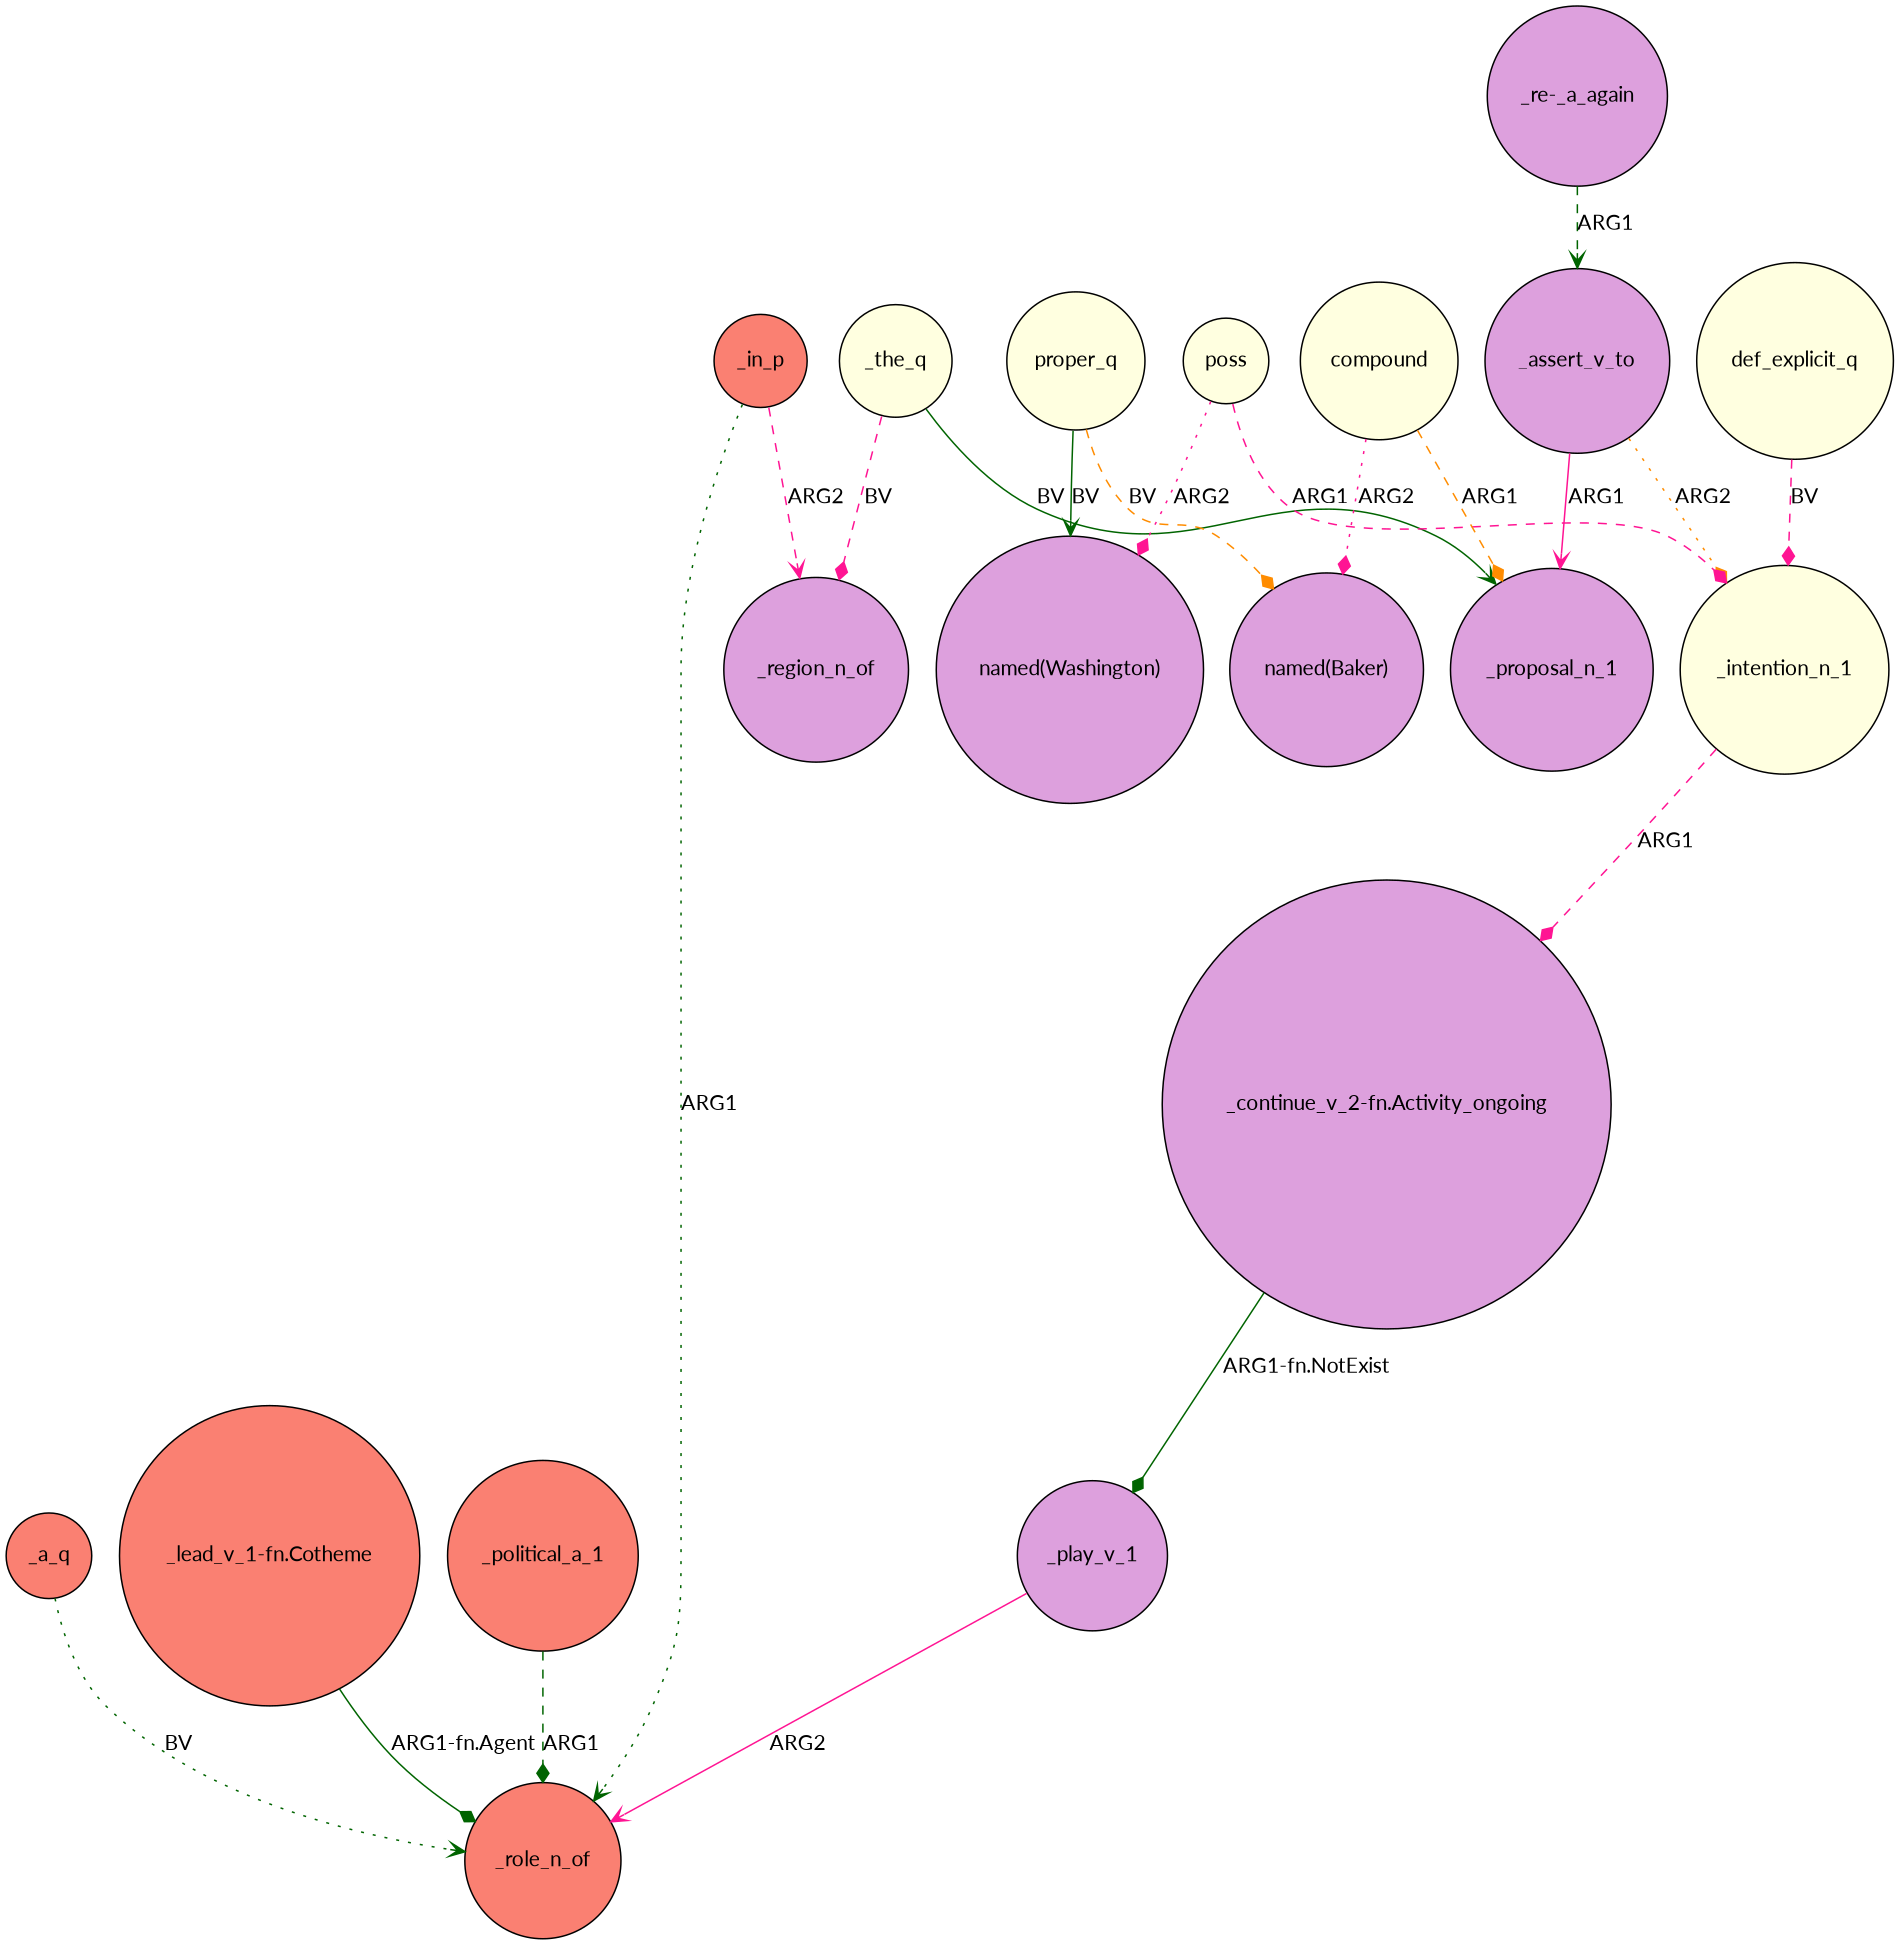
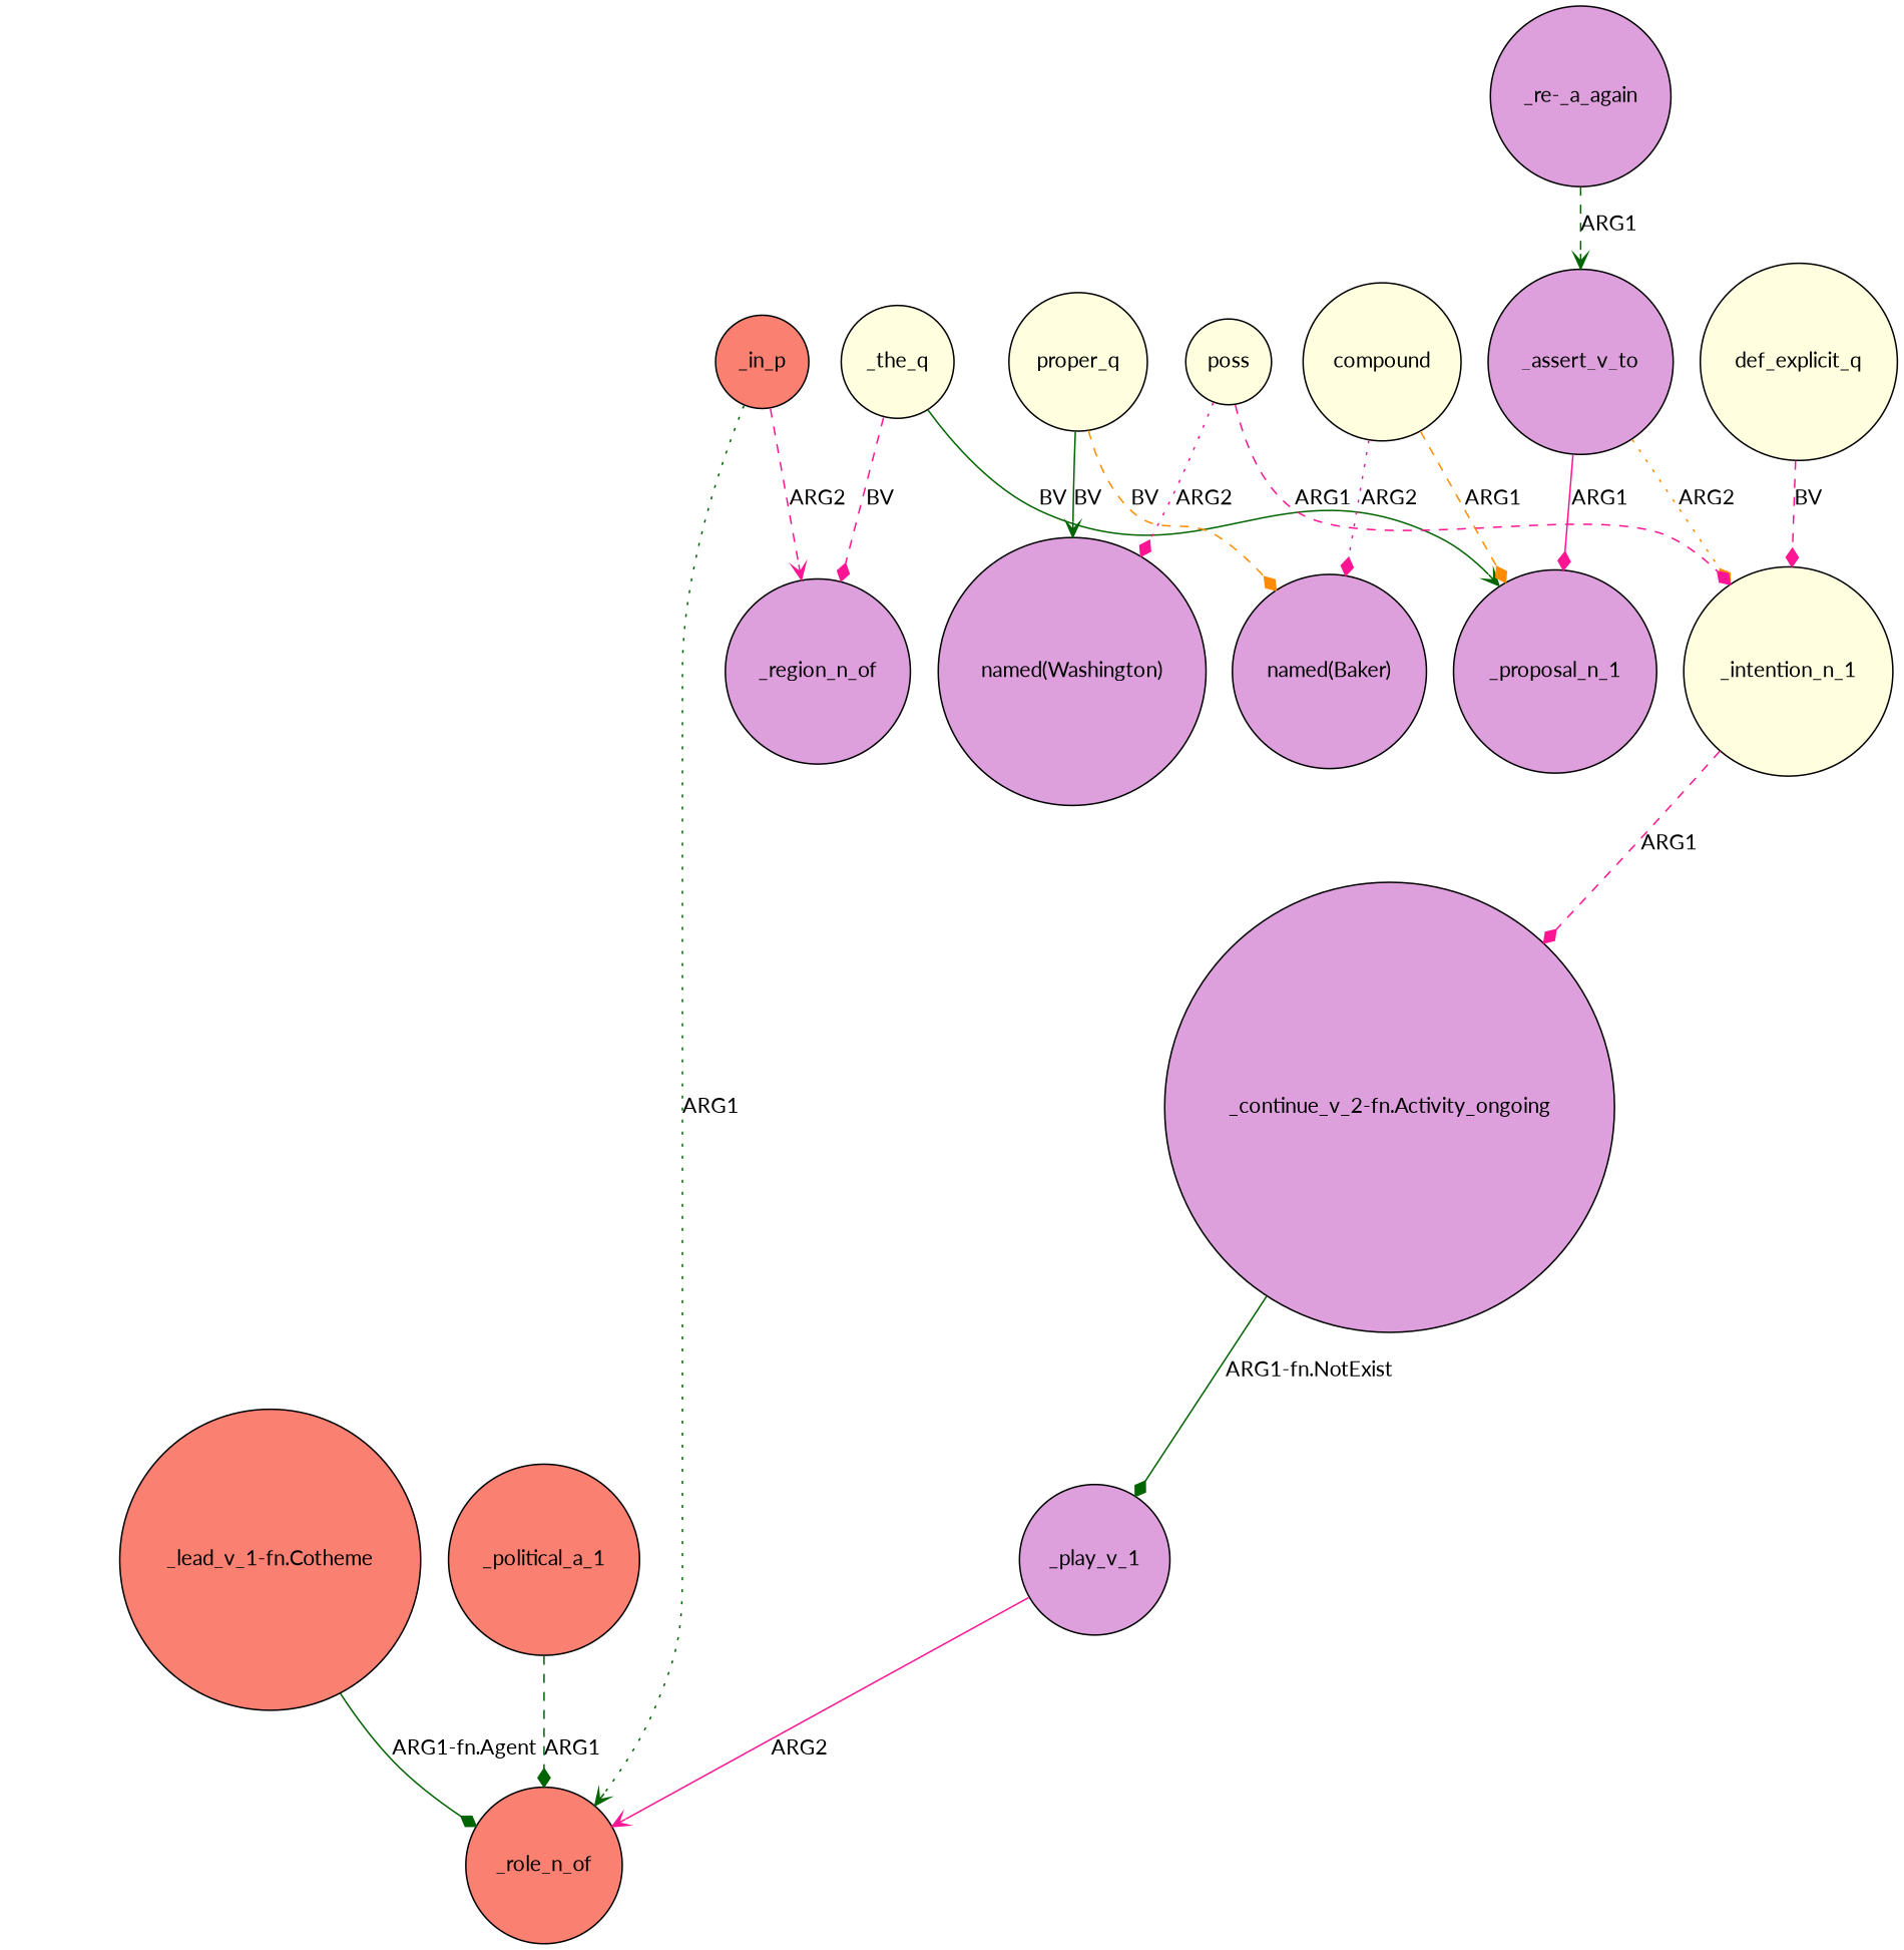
  digraph {
    fontname=Lato
    node [fillcolor=plum fontname=Lato shape=circle style=filled]
    edge [arrowhead=diamond color=deeppink fontname=Lato style=dashed]
    _the_q [fillcolor=lightyellow]
    _proposal_n_1
    _region_n_of
-   _a_q [fillcolor=salmon]
    _role_n_of [fillcolor=salmon]
    "_lead_v_1-fn.Cotheme" [fillcolor=salmon]
    "_continue_v_2-fn.Activity_ongoing"
    _play_v_1
    _assert_v_to
    _intention_n_1 [fillcolor=lightyellow]
    proper_q [fillcolor=lightyellow]
    "named(Washington)"
    "named(Baker)"
    poss [fillcolor=lightyellow]
    _political_a_1 [fillcolor=salmon]
    def_explicit_q [fillcolor=lightyellow]
    "_re-_a_again"
    _in_p [fillcolor=salmon]
    compound [fillcolor=lightyellow]
    _the_q -> _proposal_n_1 [arrowhead=vee color=darkgreen label=BV style=solid]
    _the_q -> _region_n_of [label=BV]
-   _a_q -> _role_n_of [arrowhead=vee color=darkgreen label=BV style=dotted]
    "_lead_v_1-fn.Cotheme" -> _role_n_of [color=darkgreen label="ARG1-fn.Agent" style=solid]
    "_continue_v_2-fn.Activity_ongoing" -> _play_v_1 [color=darkgreen label="ARG1-fn.NotExist" style=solid]
    _play_v_1 -> _role_n_of [arrowhead=vee label=ARG2 style=solid]
-   _assert_v_to -> _proposal_n_1 [arrowhead=vee label=ARG1 style=solid]
+   _assert_v_to -> _proposal_n_1 [label=ARG1 style=solid]
    _assert_v_to -> _intention_n_1 [color=darkorange label=ARG2 style=dotted]
    _intention_n_1 -> "_continue_v_2-fn.Activity_ongoing" [label=ARG1]
    proper_q -> "named(Washington)" [arrowhead=vee color=darkgreen label=BV style=solid]
    proper_q -> "named(Baker)" [color=darkorange label=BV]
    poss -> _intention_n_1 [label=ARG1]
    poss -> "named(Washington)" [label=ARG2 style=dotted]
    _political_a_1 -> _role_n_of [color=darkgreen label=ARG1]
    def_explicit_q -> _intention_n_1 [label=BV]
    "_re-_a_again" -> _assert_v_to [arrowhead=vee color=darkgreen label=ARG1]
    _in_p -> _region_n_of [arrowhead=vee label=ARG2]
    _in_p -> _role_n_of [arrowhead=vee color=darkgreen label=ARG1 style=dotted]
    compound -> _proposal_n_1 [color=darkorange label=ARG1]
    compound -> "named(Baker)" [label=ARG2 style=dotted]
  }
